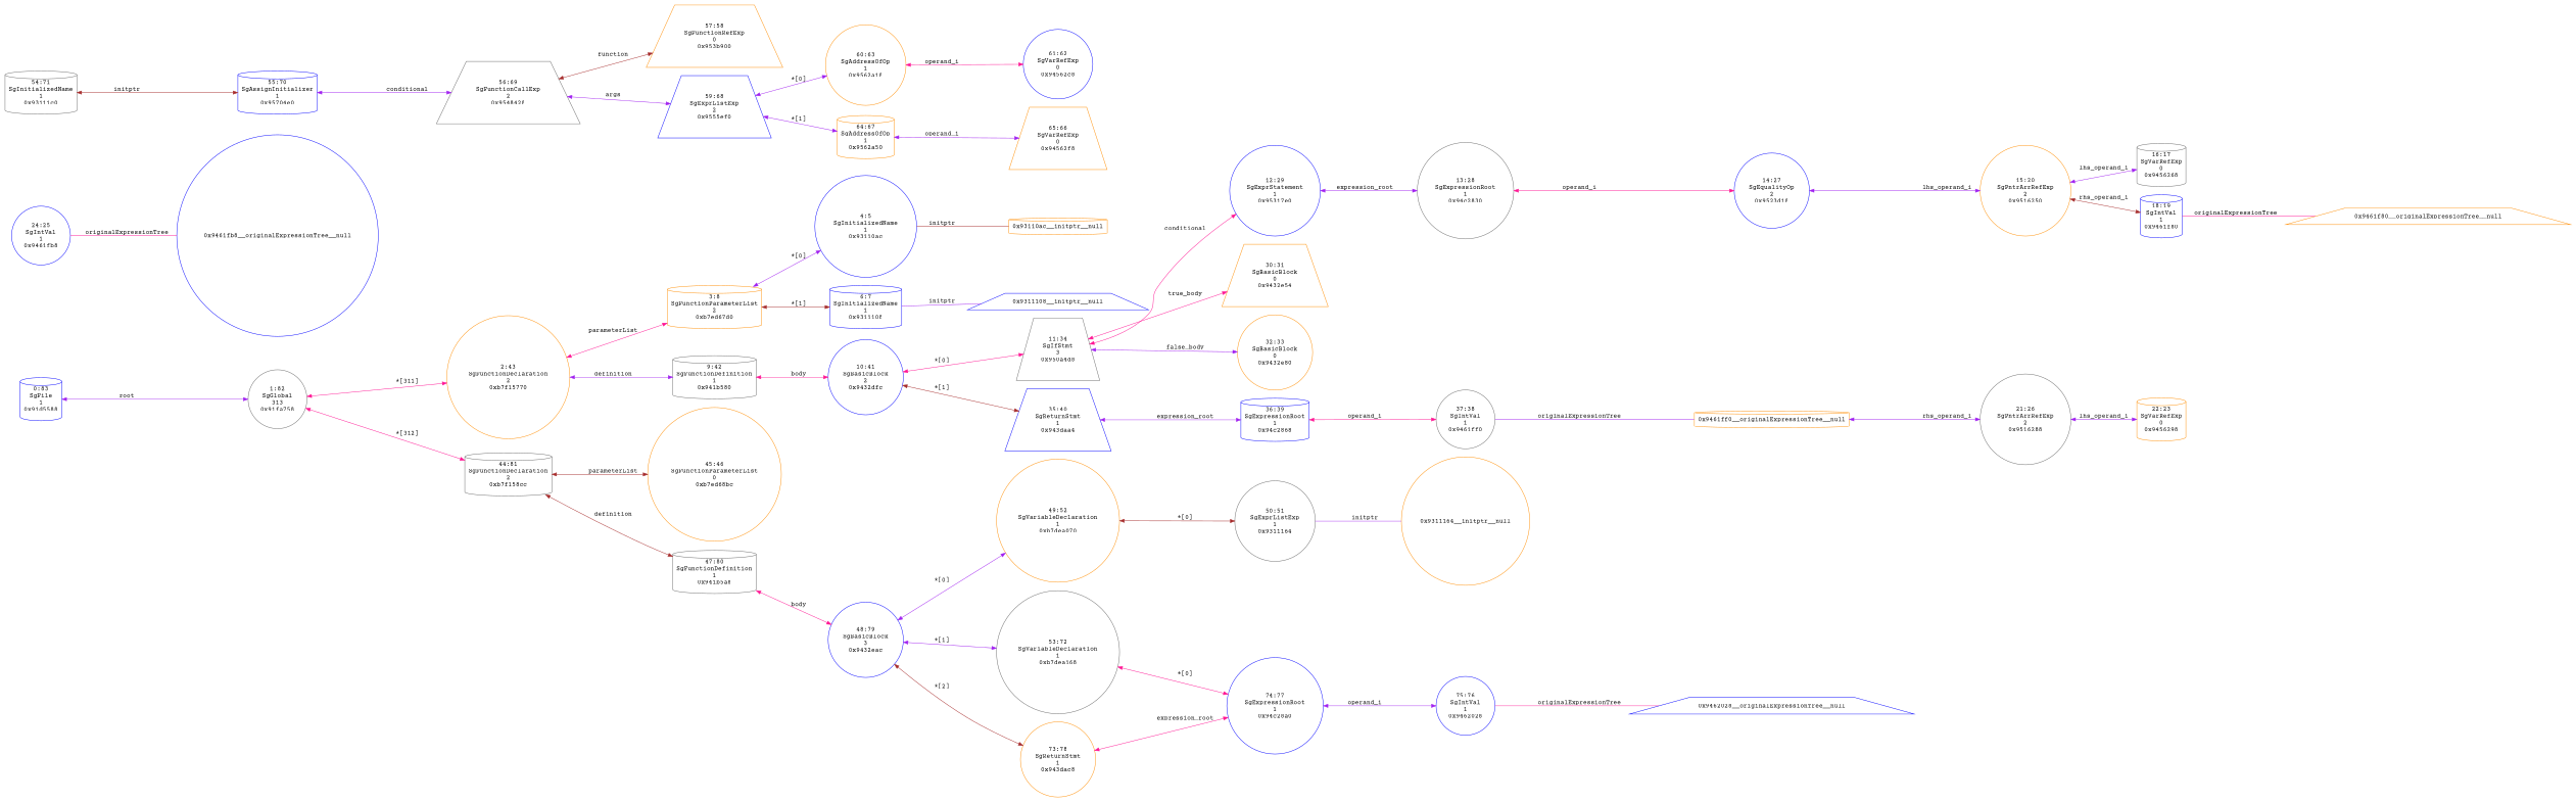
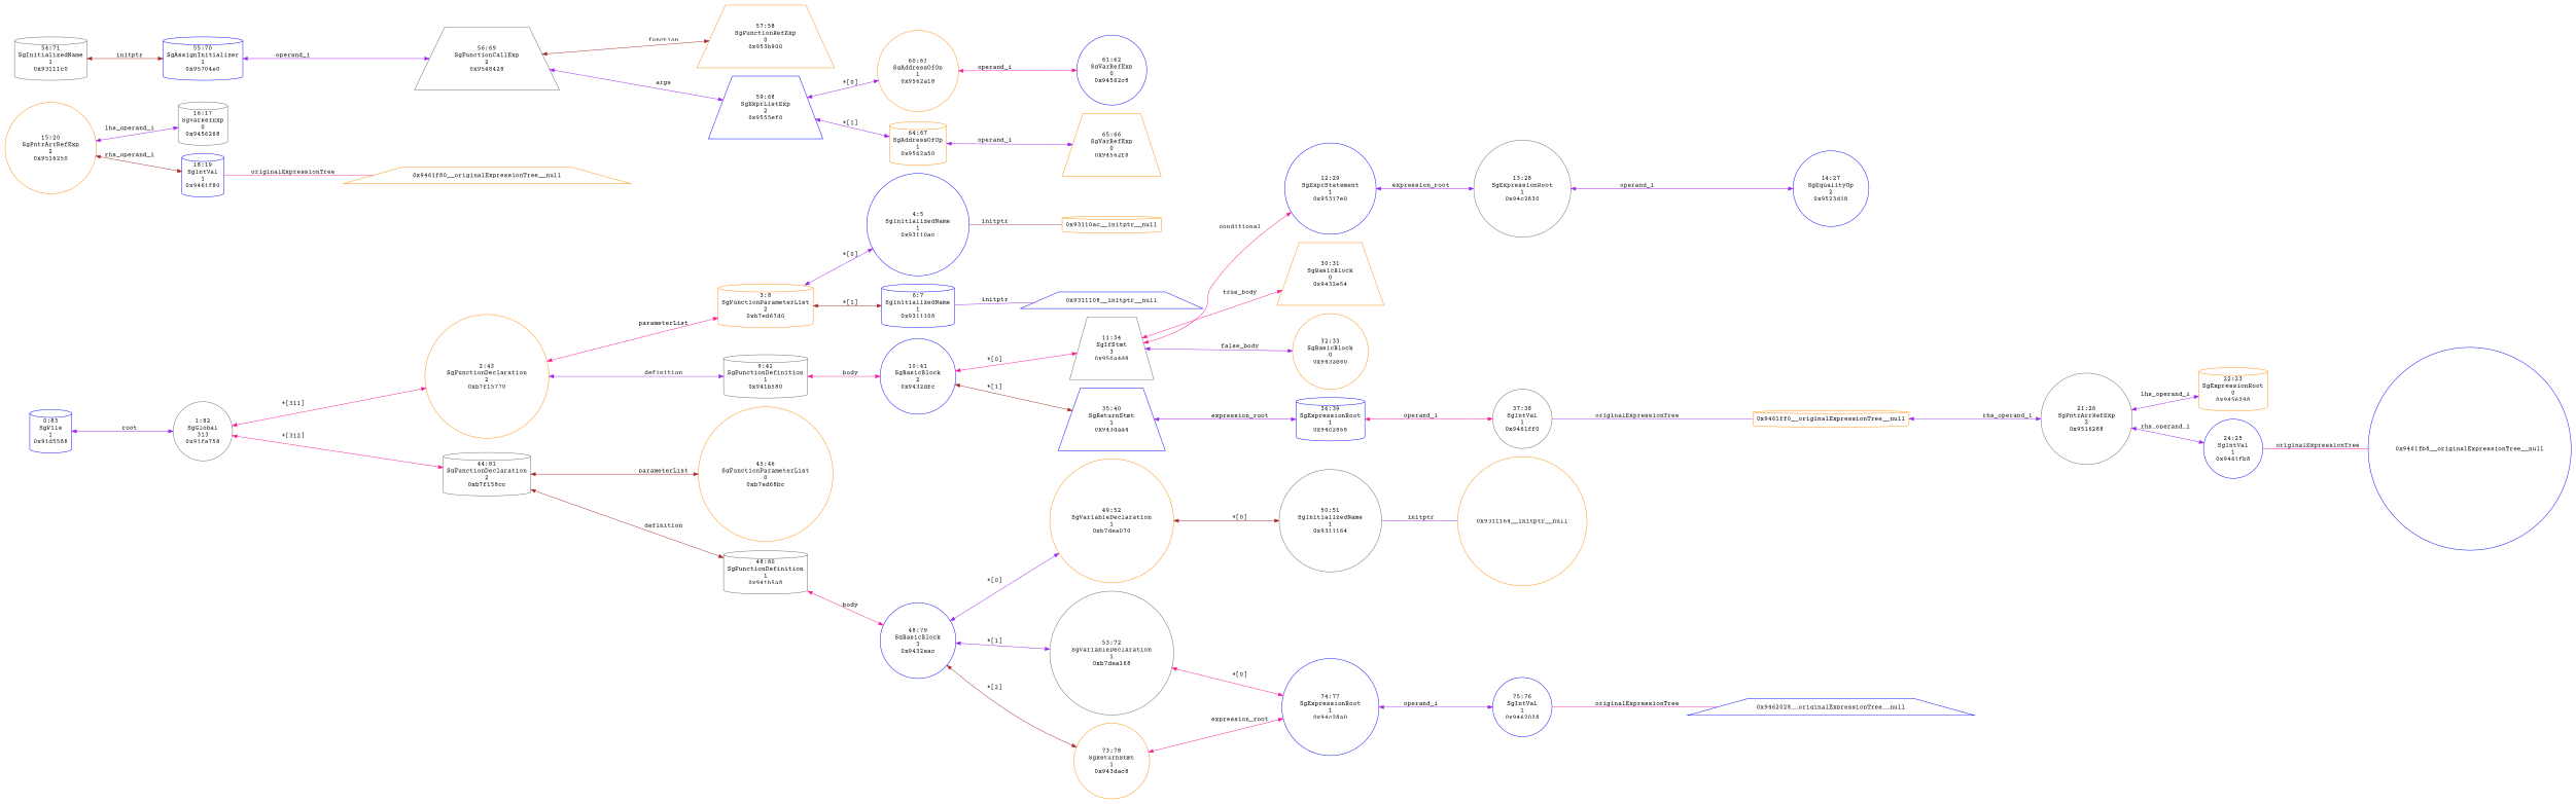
  digraph {
    fontname="Courier Prime"
    rankdir=LR
    node [color=blue fontname="Courier Prime" shape=circle]
    edge [color=purple dir=both fontname="Courier Prime"]
    n1 [label="4:5\nSgInitializedName\n1\n0x93110ac\n"]
    "0x93110ac__initptr__null" [color=darkorange shape=cylinder]
    n3 [label="6:7\nSgInitializedName\n1\n0x9311108\n" shape=cylinder]
    "0x9311108__initptr__null" [shape=trapezium]
    n5 [color=darkorange label="3:8\nSgFunctionParameterList\n2\n0xb7ed67d0\n" shape=cylinder]
    n6 [color=gray40 label="16:17\nSgVarRefExp\n0\n0x9456268\n" shape=cylinder]
    n7 [label="18:19\nSgIntVal\n1\n0x9461f80\n" shape=cylinder]
    "0x9461f80__originalExpressionTree__null" [color=darkorange shape=trapezium]
    n9 [color=darkorange label="15:20\nSgPntrArrRefExp\n2\n0x9516250\n"]
-   n10 [color=darkorange label="22:23\nSgVarRefExp\n0\n0x9456298\n" shape=cylinder]
+   n10 [color=darkorange label="22:23\nSgExpressionRoot\n0\n0x9456298\n" shape=cylinder]
    n11 [label="24:25\nSgIntVal\n1\n0x9461fb8\n"]
    "0x9461fb8__originalExpressionTree__null"
    n13 [color=gray40 label="21:26\nSgPntrArrRefExp\n2\n0x9516288\n"]
    n14 [label="14:27\nSgEqualityOp\n2\n0x9523d18\n"]
    n15 [color=gray40 label="13:28\nSgExpressionRoot\n1\n0x94c2830\n"]
    n16 [label="12:29\nSgExprStatement\n1\n0x95317e0\n"]
    n17 [color=darkorange label="30:31\nSgBasicBlock\n0\n0x9432e54\n" shape=trapezium]
    n18 [color=darkorange label="32:33\nSgBasicBlock\n0\n0x9432e80\n"]
    n19 [color=gray40 label="11:34\nSgIfStmt\n3\n0x950a4d8\n" shape=trapezium]
    n20 [color=gray40 label="37:38\nSgIntVal\n1\n0x9461ff0\n"]
    "0x9461ff0__originalExpressionTree__null" [color=darkorange shape=cylinder]
    n22 [label="36:39\nSgExpressionRoot\n1\n0x94c2868\n" shape=cylinder]
    n23 [label="35:40\nSgReturnStmt\n1\n0x943daa4\n" shape=trapezium]
    n24 [label="10:41\nSgBasicBlock\n2\n0x9432dfc\n"]
    n25 [color=gray40 label="9:42\nSgFunctionDefinition\n1\n0x941b580\n" shape=cylinder]
    n26 [color=darkorange label="2:43\nSgFunctionDeclaration\n2\n0xb7f15770\n"]
    n27 [color=darkorange label="45:46\nSgFunctionParameterList\n0\n0xb7ed68bc\n"]
-   n28 [color=gray40 label="50:51\nSgExprListExp\n1\n0x9311164\n"]
+   n28 [color=gray40 label="50:51\nSgInitializedName\n1\n0x9311164\n"]
    "0x9311164__initptr__null" [color=darkorange]
    n30 [color=darkorange label="49:52\nSgVariableDeclaration\n1\n0xb7dea070\n"]
    n31 [color=darkorange label="57:58\nSgFunctionRefExp\n0\n0x953b900\n" shape=trapezium]
    n32 [label="61:62\nSgVarRefExp\n0\n0x94562c8\n"]
    n33 [color=darkorange label="60:63\nSgAddressOfOp\n1\n0x9562a18\n"]
    n34 [color=darkorange label="65:66\nSgVarRefExp\n0\n0x94562f8\n" shape=trapezium]
    n35 [color=darkorange label="64:67\nSgAddressOfOp\n1\n0x9562a50\n" shape=cylinder]
    n36 [label="59:68\nSgExprListExp\n2\n0x9555ef0\n" shape=trapezium]
    n37 [color=gray40 label="56:69\nSgFunctionCallExp\n2\n0x9548428\n" shape=trapezium]
    n38 [label="55:70\nSgAssignInitializer\n1\n0x95704e0\n" shape=cylinder]
    n39 [color=gray40 label="54:71\nSgInitializedName\n1\n0x93111c0\n" shape=cylinder]
    n40 [color=gray40 label="53:72\nSgVariableDeclaration\n1\n0xb7dea168\n"]
    n41 [label="74:77\nSgExpressionRoot\n1\n0x94c28a0\n"]
    n42 [label="75:76\nSgIntVal\n1\n0x9462028\n"]
    "0x9462028__originalExpressionTree__null" [shape=trapezium]
    n44 [color=darkorange label="73:78\nSgReturnStmt\n1\n0x943dac8\n"]
    n45 [label="48:79\nSgBasicBlock\n3\n0x9432eac\n"]
-   n46 [color=gray40 label="47:80\nSgFunctionDefinition\n1\n0x941b5a8\n" shape=cylinder]
+   n46 [color=gray40 label="48:80\nSgFunctionDefinition\n1\n0x941b5a8\n" shape=cylinder]
    n47 [color=gray40 label="44:81\nSgFunctionDeclaration\n2\n0xb7f158cc\n" shape=cylinder]
    n48 [color=gray40 label="1:82\nSgGlobal\n313\n0x91fa758\n"]
    n49 [label="0:83\nSgFile\n1\n0x91d5588\n" shape=cylinder]
    n1 -> "0x93110ac__initptr__null" [color=brown dir=none label=initptr]
    n3 -> "0x9311108__initptr__null" [dir=none label=initptr]
    n5 -> n1 [label="*[0]"]
    n5 -> n3 [color=brown label="*[1]"]
    n7 -> "0x9461f80__originalExpressionTree__null" [color=deeppink dir=none label=originalExpressionTree]
    n9 -> n6 [label=lhs_operand_i]
    n9 -> n7 [color=brown label=rhs_operand_i]
    n11 -> "0x9461fb8__originalExpressionTree__null" [color=deeppink dir=none label=originalExpressionTree]
    n13 -> n10 [label=lhs_operand_i]
-   n14 -> n9 [label=lhs_operand_i]
-   n15 -> n14 [color=deeppink label=operand_i]
+   n13 -> n11 [label=rhs_operand_i]
+   n15 -> n14 [label=operand_i]
    n16 -> n15 [label=expression_root]
    n19 -> n16 [color=deeppink label=conditional]
    n19 -> n17 [color=deeppink label=true_body]
    n19 -> n18 [label=false_body]
    n20 -> "0x9461ff0__originalExpressionTree__null" [dir=none label=originalExpressionTree]
    "0x9461ff0__originalExpressionTree__null" -> n13 [label=rhs_operand_i]
    n22 -> n20 [color=deeppink label=operand_i]
    n23 -> n22 [label=expression_root]
    n24 -> n19 [color=deeppink label="*[0]"]
    n24 -> n23 [color=brown label="*[1]"]
    n25 -> n24 [color=deeppink label=body]
    n26 -> n5 [color=deeppink label=parameterList]
    n26 -> n25 [label=definition]
    n28 -> "0x9311164__initptr__null" [dir=none label=initptr]
    n30 -> n28 [color=brown label="*[0]"]
    n33 -> n32 [color=deeppink label=operand_i]
    n35 -> n34 [label=operand_i]
    n36 -> n33 [label="*[0]"]
    n36 -> n35 [label="*[1]"]
    n37 -> n31 [color=brown label=function]
    n37 -> n36 [label=args]
-   n38 -> n37 [label=conditional]
+   n38 -> n37 [label=operand_i]
    n39 -> n38 [color=brown label=initptr]
    n40 -> n41 [color=deeppink label="*[0]"]
    n41 -> n42 [label=operand_i]
    n42 -> "0x9462028__originalExpressionTree__null" [color=deeppink dir=none label=originalExpressionTree]
    n44 -> n41 [color=deeppink label=expression_root]
    n45 -> n30 [label="*[0]"]
    n45 -> n40 [label="*[1]"]
    n45 -> n44 [color=brown label="*[2]"]
    n46 -> n45 [color=deeppink label=body]
    n47 -> n27 [color=brown label=parameterList]
    n47 -> n46 [color=brown label=definition]
    n48 -> n26 [color=deeppink label="*[311]"]
    n48 -> n47 [color=deeppink label="*[312]"]
    n49 -> n48 [label=root]
  }
